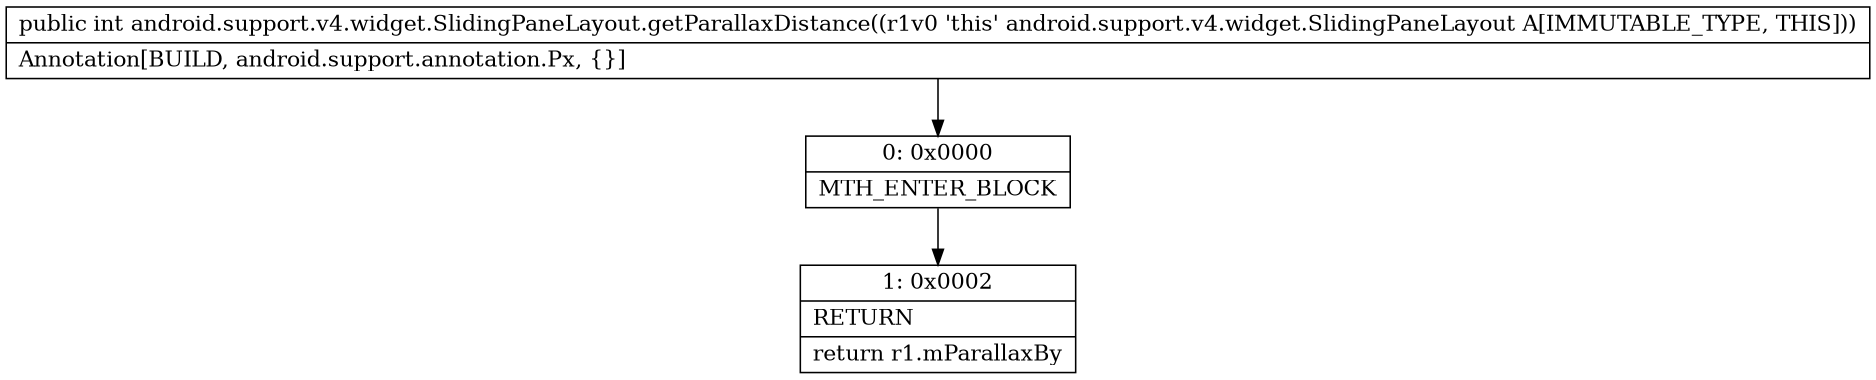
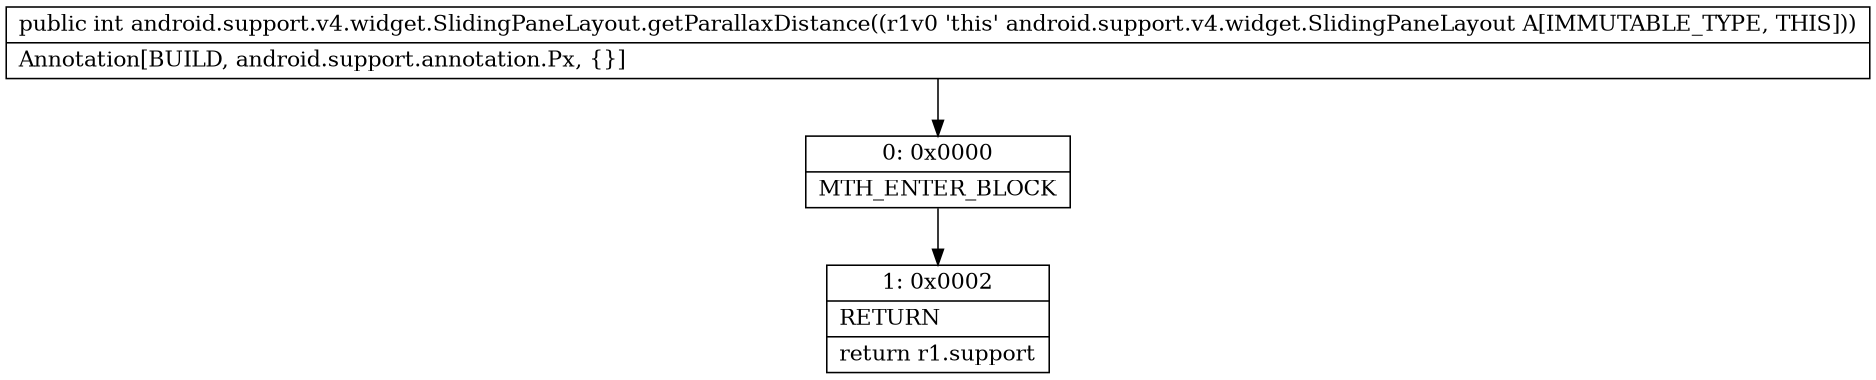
  digraph {
    fontname="DejaVu Serif"
    node [shape=record fontname="DejaVu Serif"]
    edge [fontname="DejaVu Serif"]
    n1 [label="{0\:\ 0x0000|MTH_ENTER_BLOCK\l}"]
-   n2 [label="{1\:\ 0x0002|RETURN\l|return r1.mParallaxBy\l}"]
+   n2 [label="{1\:\ 0x0002|RETURN\l|return r1.support\l}"]
    n3 [label="{public int android.support.v4.widget.SlidingPaneLayout.getParallaxDistance((r1v0 'this' android.support.v4.widget.SlidingPaneLayout A[IMMUTABLE_TYPE, THIS]))  | Annotation[BUILD, android.support.annotation.Px, \{\}]\l}"]
    n1 -> n2
    n3 -> n1
  }
